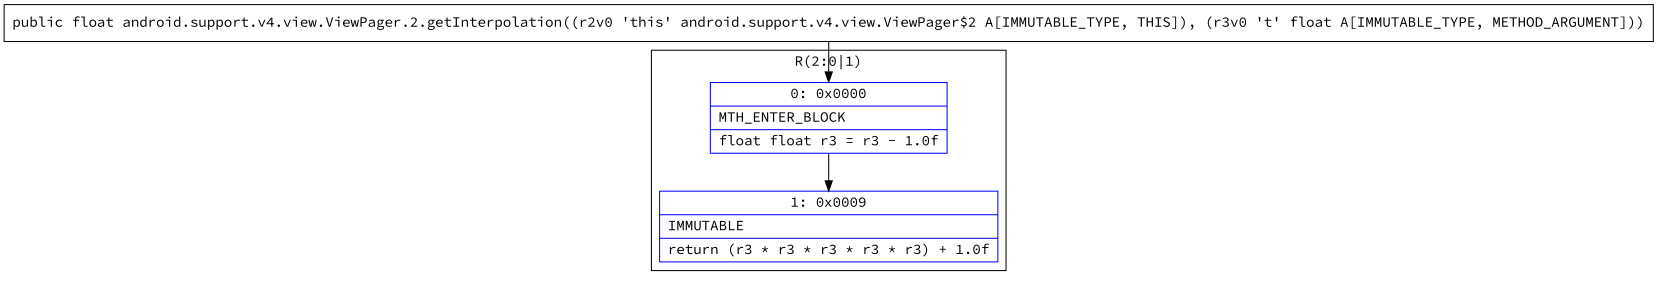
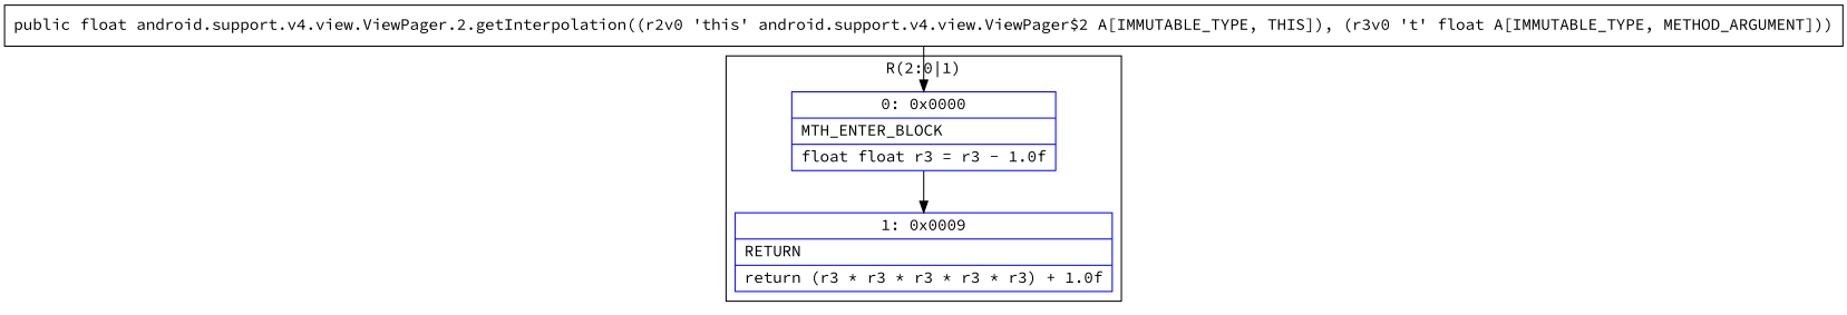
  digraph {
    fontname="Source Code Pro"
    node [color=blue shape=record fontname="Source Code Pro"]
    edge [fontname="Source Code Pro"]
    n1 [label="{0\:\ 0x0000|MTH_ENTER_BLOCK\l|float float r3 = r3 \- 1.0f\l}"]
-   n2 [label="{1\:\ 0x0009|IMMUTABLE\l|return (r3 * r3 * r3 * r3 * r3) + 1.0f\l}"]
+   n2 [label="{1\:\ 0x0009|RETURN\l|return (r3 * r3 * r3 * r3 * r3) + 1.0f\l}"]
    n3 [label="{public float android.support.v4.view.ViewPager.2.getInterpolation((r2v0 'this' android.support.v4.view.ViewPager$2 A[IMMUTABLE_TYPE, THIS]), (r3v0 't' float A[IMMUTABLE_TYPE, METHOD_ARGUMENT])) }" color=""]
    subgraph cluster_1 {
      label="R(2:0|1)"
      n1
      n2
    }
    n1 -> n2
    n3 -> n1
  }
